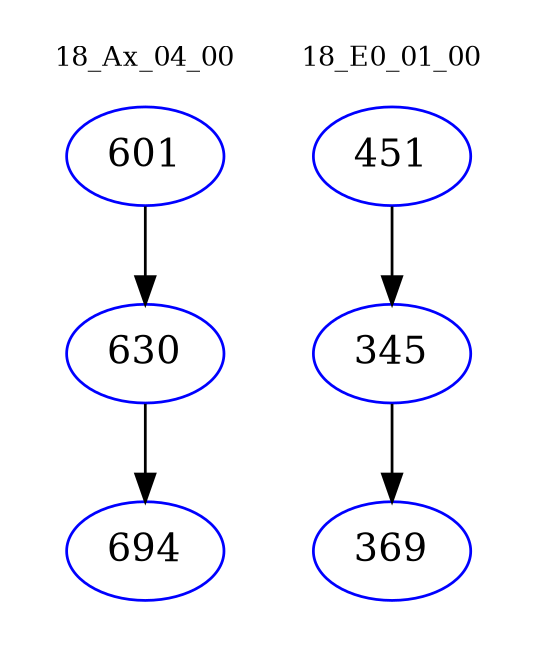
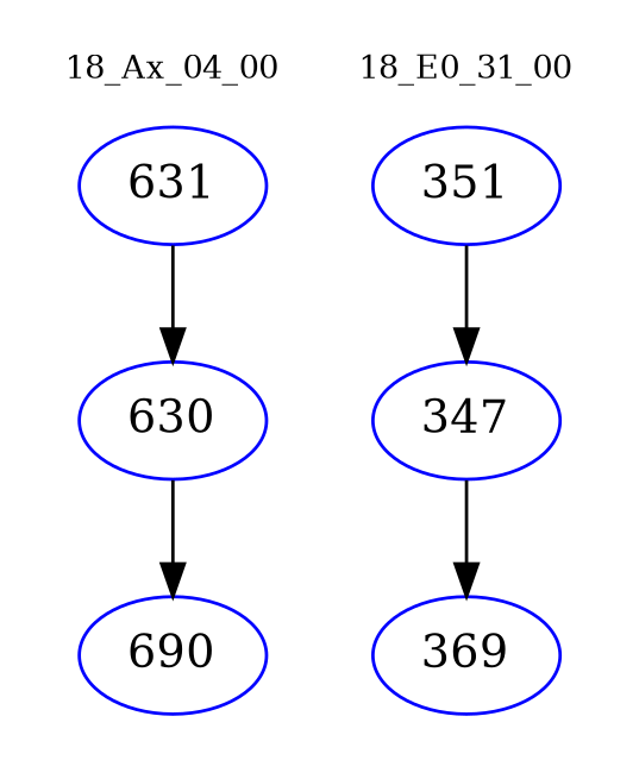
  digraph {
    node [color=blue]
    edge [color=black]
-   n1 [label=601]
+   n1 [label=631]
    n2 [label=630]
-   n3 [label=694]
-   n4 [label=451]
-   n5 [label=345]
+   n3 [label=690]
+   n4 [label=351]
+   n5 [label=347]
    n6 [label=369]
    subgraph cluster_1 {
      color=white
      fontsize=10
      label="18_Ax_04_00"
      n1
      n2
      n3
    }
    subgraph cluster_2 {
      color=white
      fontsize=10
-     label="18_E0_01_00"
+     label="18_E0_31_00"
      n4
      n5
      n6
    }
    n1 -> n2
    n2 -> n3
    n4 -> n5
    n5 -> n6
  }
